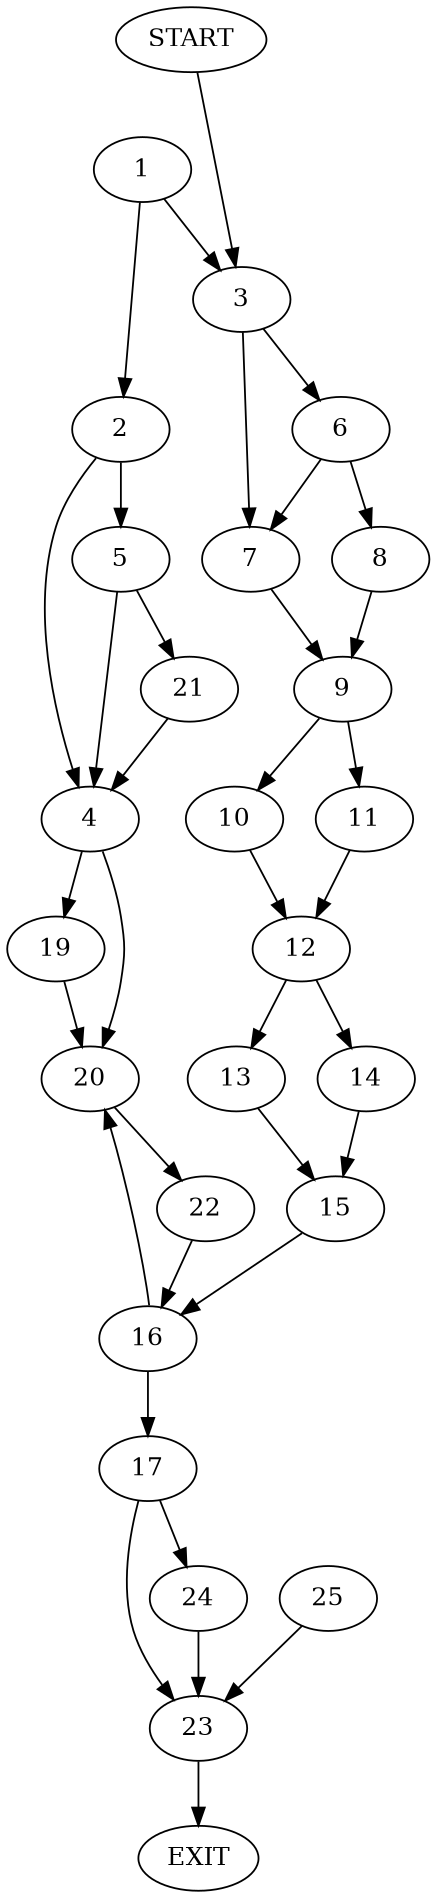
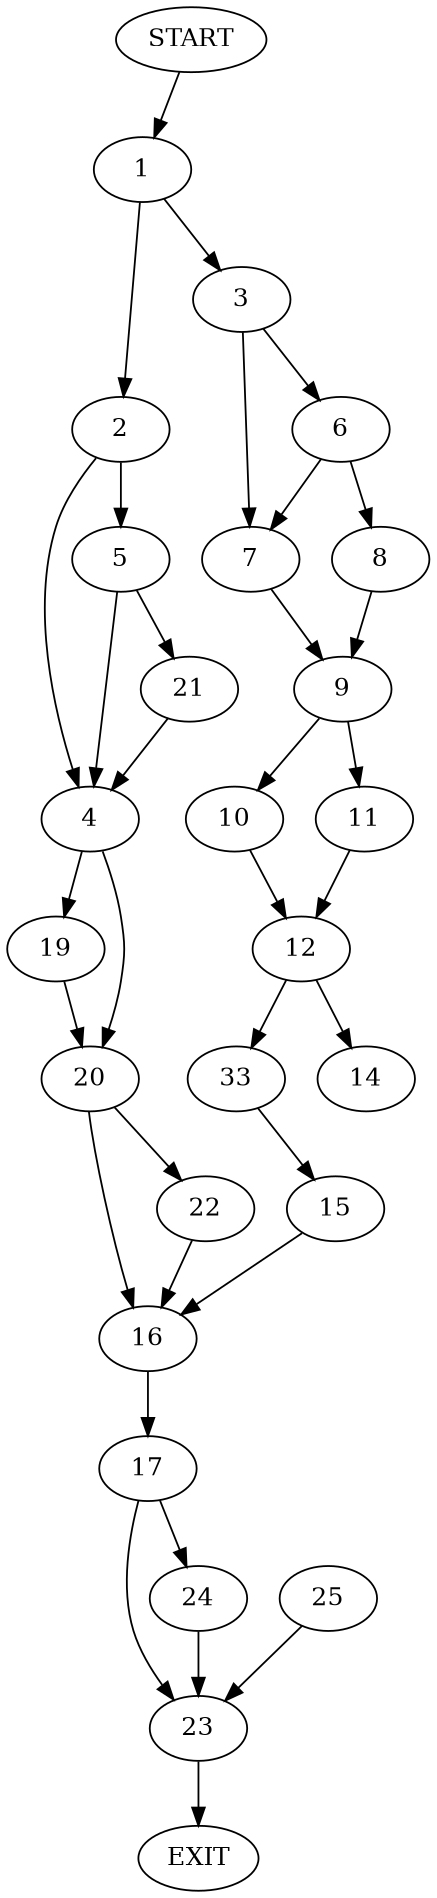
  digraph {
    n1 [label=START]
    1
    2
    3
    n5 [label=EXIT]
    4
    5
    6
    7
    19
    20
    21
    8
    9
    16
    22
    10
    11
    12
-   13
+   13 [label=33]
    14
    15
    17
    23
    24
    25
-   n1 -> 3
+   n1 -> 1
    1 -> 2
    1 -> 3
    2 -> 4
    2 -> 5
    3 -> 6
    3 -> 7
    4 -> 19
    4 -> 20
    5 -> 4
    5 -> 21
    6 -> 7
    6 -> 8
    7 -> 9
    19 -> 20
-   16 -> 20
+   20 -> 16
    20 -> 22
    21 -> 4
    8 -> 9
    9 -> 10
    9 -> 11
    16 -> 17
    22 -> 16
    10 -> 12
    11 -> 12
    12 -> 13
    12 -> 14
    13 -> 15
-   14 -> 15
    15 -> 16
    17 -> 23
    17 -> 24
    23 -> n5
    24 -> 23
    25 -> 23
  }
